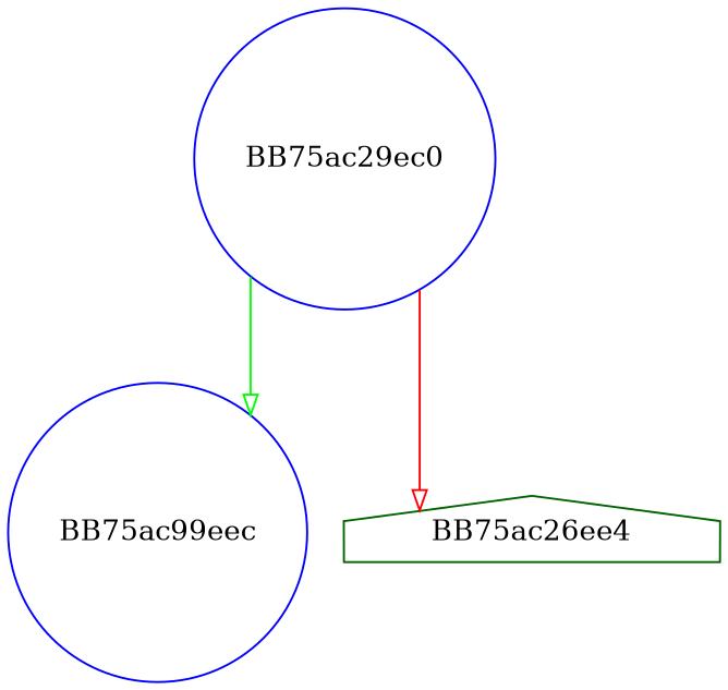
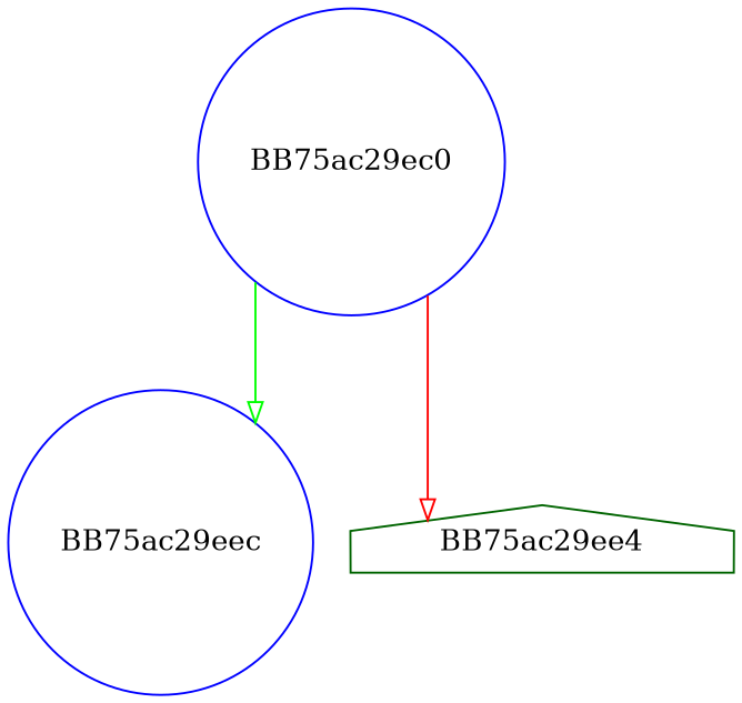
  digraph {
    splines=ortho
    node [color=blue shape=circle]
    edge [arrowhead=onormal]
    BB75ac29ec0
-   BB75ac29eec [label=BB75ac99eec]
-   BB75ac29ee4 [color=darkgreen shape=house label=BB75ac26ee4]
+   BB75ac29eec
+   BB75ac29ee4 [color=darkgreen shape=house]
    BB75ac29ec0 -> BB75ac29eec [color=green]
    BB75ac29ec0 -> BB75ac29ee4 [color=red]
  }
